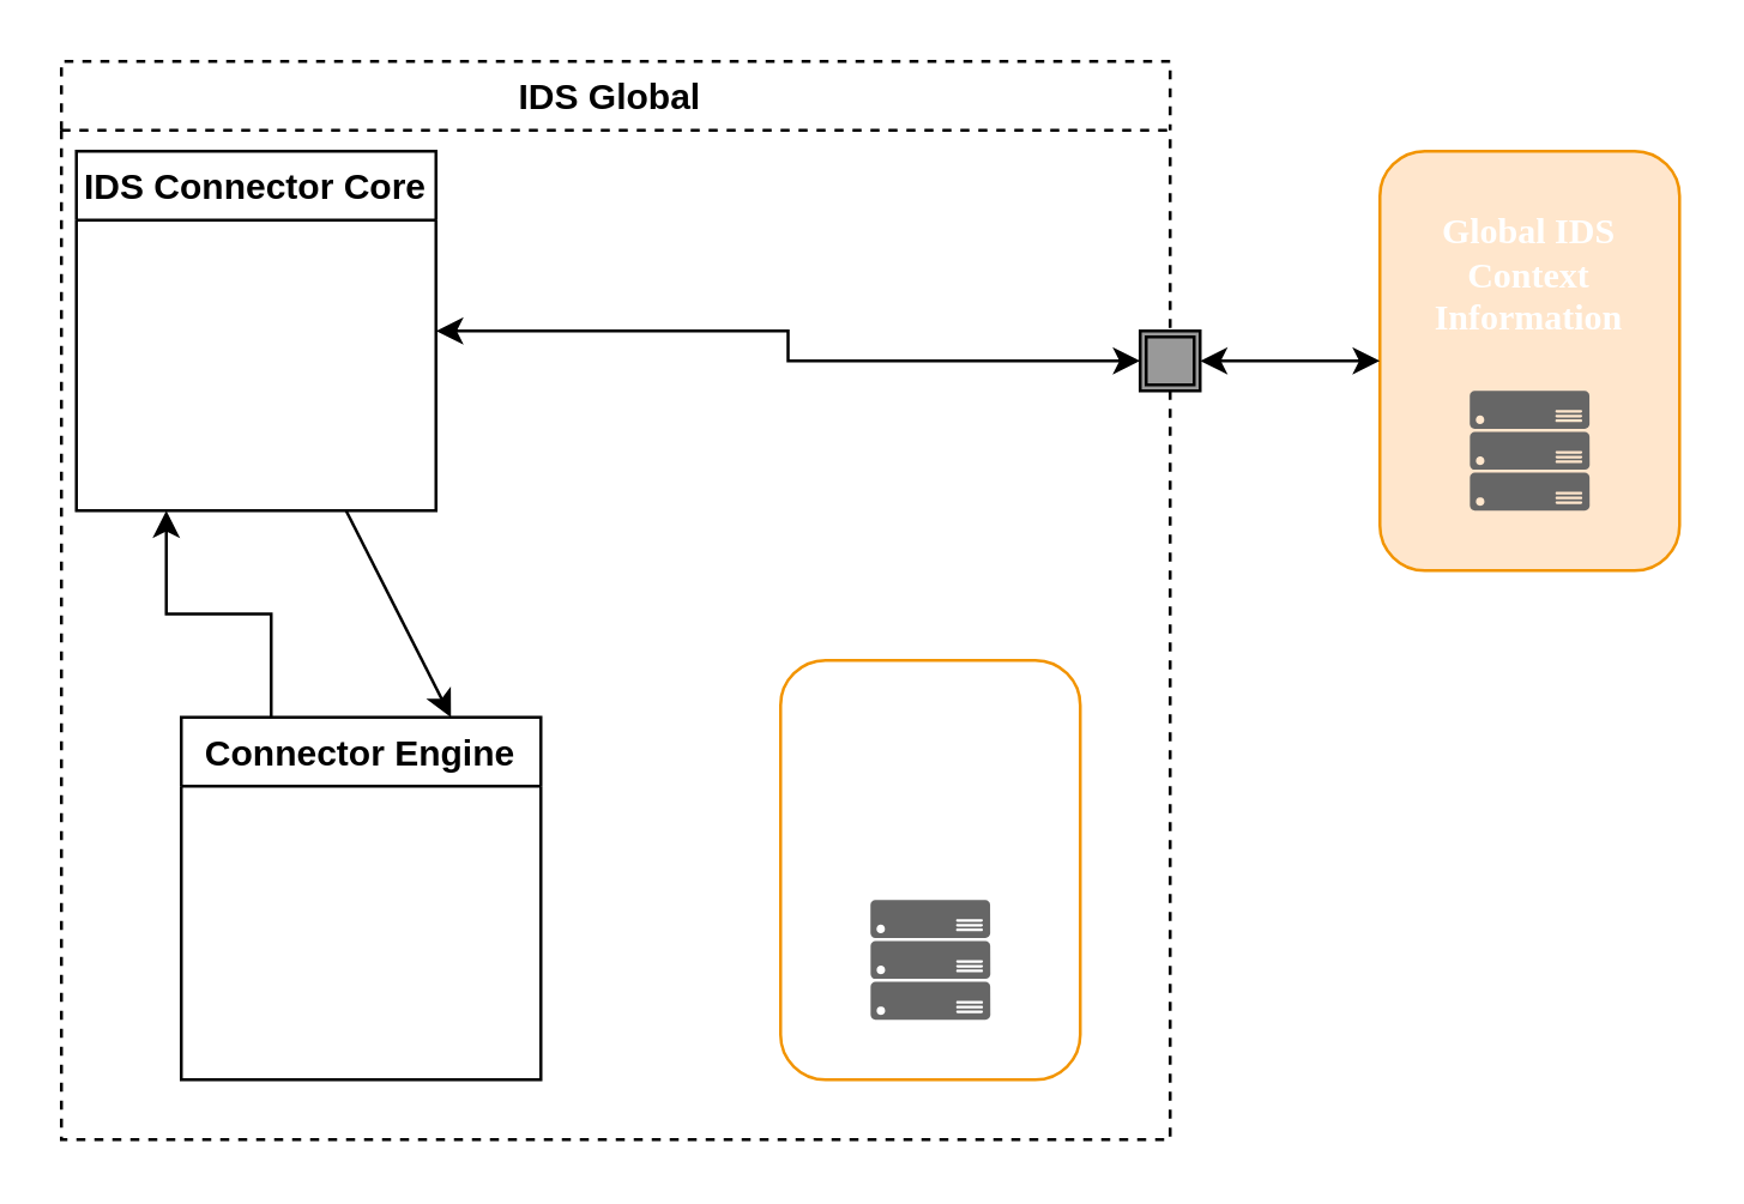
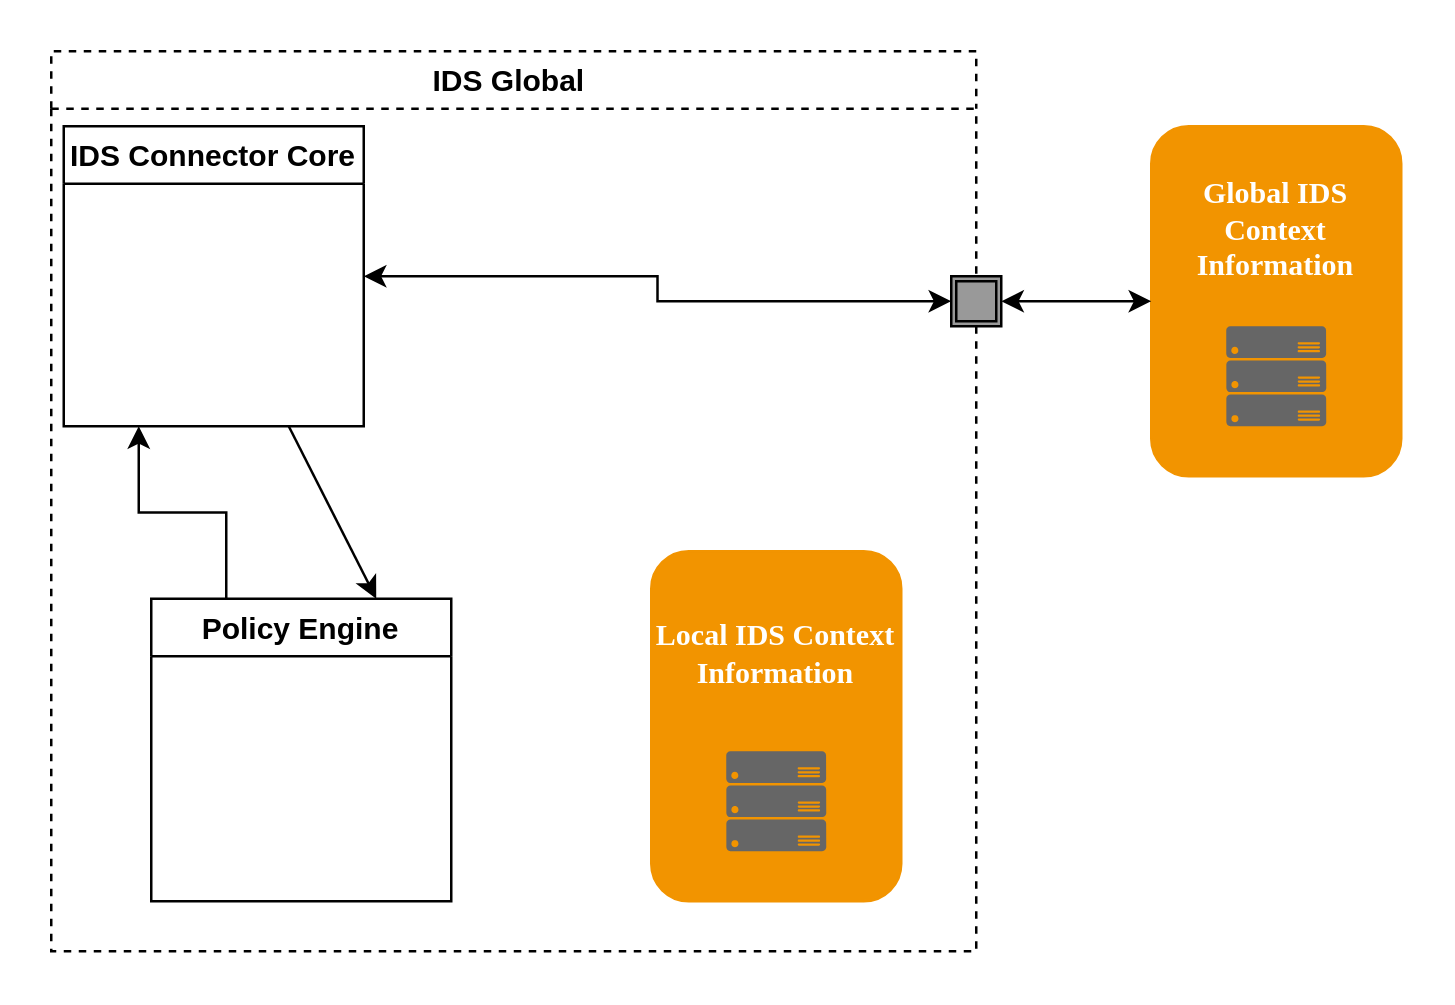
  <mxCell id="0" />
  <mxCell id="1" parent="0" />
  <mxCell id="2" value="IDS Global " style="swimlane;dashed=1;" parent="1" vertex="1"><mxGeometry x="20" y="20" width="370" height="360" as="geometry"><mxRectangle x="310" y="310" width="130" height="23" as="alternateBounds" /></mxGeometry></mxCell>
  <mxCell id="3" style="edgeStyle=orthogonalEdgeStyle;rounded=0;orthogonalLoop=1;jettySize=auto;html=1;exitX=0.25;exitY=0;exitDx=0;exitDy=0;entryX=0.25;entryY=1;entryDx=0;entryDy=0;" parent="2" source="4" target="5" edge="1"><mxGeometry relative="1" as="geometry" /></mxCell>
- <mxCell id="4" value="Connector Engine" style="swimlane;fontSize=12;startSize=23;" parent="2" vertex="1"><mxGeometry x="40" y="219" width="120" height="121" as="geometry" /></mxCell>
+ <mxCell id="4" value="Policy Engine" style="swimlane;fontSize=12;startSize=23;" parent="2" vertex="1"><mxGeometry x="40" y="219" width="120" height="121" as="geometry" /></mxCell>
  <mxCell id="5" value="IDS Connector Core" style="swimlane;startSize=23;" parent="2" vertex="1"><mxGeometry x="5" y="30" width="120" height="120" as="geometry" /></mxCell>
- <mxCell id="6" value="&lt;div&gt;&lt;b style=&quot;color: rgb(255 , 255 , 255) ; font-family: &amp;#34;verdana&amp;#34;&quot;&gt;Local IDS Context Information&lt;/b&gt;&lt;/div&gt;&lt;div&gt;&lt;b style=&quot;color: rgb(255 , 255 , 255) ; font-family: &amp;#34;verdana&amp;#34;&quot;&gt;&lt;br&gt;&lt;/b&gt;&lt;/div&gt;&lt;div&gt;&lt;b style=&quot;color: rgb(255 , 255 , 255) ; font-family: &amp;#34;verdana&amp;#34;&quot;&gt;&lt;br&gt;&lt;/b&gt;&lt;/div&gt;&lt;div&gt;&lt;b style=&quot;color: rgb(255 , 255 , 255) ; font-family: &amp;#34;verdana&amp;#34;&quot;&gt;&lt;br&gt;&lt;/b&gt;&lt;/div&gt;&lt;div&gt;&lt;b style=&quot;color: rgb(255 , 255 , 255) ; font-family: &amp;#34;verdana&amp;#34;&quot;&gt;&lt;br&gt;&lt;/b&gt;&lt;/div&gt;" style="rounded=1;whiteSpace=wrap;html=1;fillColor=#ffffff;strokeColor=#F29400;align=center;" parent="2" vertex="1"><mxGeometry x="240" y="200" width="100" height="140" as="geometry" /></mxCell>
+ <mxCell id="6" value="&lt;div&gt;&lt;b style=&quot;color: rgb(255 , 255 , 255) ; font-family: &amp;#34;verdana&amp;#34;&quot;&gt;Local IDS Context Information&lt;/b&gt;&lt;/div&gt;&lt;div&gt;&lt;b style=&quot;color: rgb(255 , 255 , 255) ; font-family: &amp;#34;verdana&amp;#34;&quot;&gt;&lt;br&gt;&lt;/b&gt;&lt;/div&gt;&lt;div&gt;&lt;b style=&quot;color: rgb(255 , 255 , 255) ; font-family: &amp;#34;verdana&amp;#34;&quot;&gt;&lt;br&gt;&lt;/b&gt;&lt;/div&gt;&lt;div&gt;&lt;b style=&quot;color: rgb(255 , 255 , 255) ; font-family: &amp;#34;verdana&amp;#34;&quot;&gt;&lt;br&gt;&lt;/b&gt;&lt;/div&gt;&lt;div&gt;&lt;b style=&quot;color: rgb(255 , 255 , 255) ; font-family: &amp;#34;verdana&amp;#34;&quot;&gt;&lt;br&gt;&lt;/b&gt;&lt;/div&gt;" style="rounded=1;whiteSpace=wrap;html=1;fillColor=#F29400;strokeColor=#F29400;align=center;" parent="2" vertex="1"><mxGeometry x="240" y="200" width="100" height="140" as="geometry" /></mxCell>
  <mxCell id="7" value="" style="sketch=0;aspect=fixed;pointerEvents=1;shadow=0;dashed=0;html=1;strokeColor=none;labelPosition=center;verticalLabelPosition=bottom;verticalAlign=top;align=center;fillColor=#666666;shape=mxgraph.azure.server_rack" parent="2" vertex="1"><mxGeometry x="270" y="280" width="40" height="40" as="geometry" /></mxCell>
  <mxCell id="8" value="" style="endArrow=classic;html=1;rounded=0;exitX=0.75;exitY=1;exitDx=0;exitDy=0;entryX=0.75;entryY=0;entryDx=0;entryDy=0;" parent="2" source="5" target="4" edge="1"><mxGeometry width="50" height="50" relative="1" as="geometry"><mxPoint x="240" y="270" as="sourcePoint" /><mxPoint x="290" y="220" as="targetPoint" /></mxGeometry></mxCell>
- <mxCell id="9" value="&lt;div&gt;&lt;b style=&quot;color: rgb(255 , 255 , 255) ; font-family: &amp;#34;verdana&amp;#34;&quot;&gt;Global IDS Context Information&lt;/b&gt;&lt;/div&gt;&lt;div&gt;&lt;b style=&quot;color: rgb(255 , 255 , 255) ; font-family: &amp;#34;verdana&amp;#34;&quot;&gt;&lt;br&gt;&lt;/b&gt;&lt;/div&gt;&lt;div&gt;&lt;b style=&quot;color: rgb(255 , 255 , 255) ; font-family: &amp;#34;verdana&amp;#34;&quot;&gt;&lt;br&gt;&lt;/b&gt;&lt;/div&gt;&lt;div&gt;&lt;b style=&quot;color: rgb(255 , 255 , 255) ; font-family: &amp;#34;verdana&amp;#34;&quot;&gt;&lt;br&gt;&lt;/b&gt;&lt;/div&gt;&lt;div&gt;&lt;b style=&quot;color: rgb(255 , 255 , 255) ; font-family: &amp;#34;verdana&amp;#34;&quot;&gt;&lt;br&gt;&lt;/b&gt;&lt;/div&gt;" style="rounded=1;whiteSpace=wrap;html=1;fillColor=#ffe6cc;strokeColor=#F29400;align=center;" parent="1" vertex="1"><mxGeometry x="460" y="50" width="100" height="140" as="geometry" /></mxCell>
+ <mxCell id="9" value="&lt;div&gt;&lt;b style=&quot;color: rgb(255 , 255 , 255) ; font-family: &amp;#34;verdana&amp;#34;&quot;&gt;Global IDS Context Information&lt;/b&gt;&lt;/div&gt;&lt;div&gt;&lt;b style=&quot;color: rgb(255 , 255 , 255) ; font-family: &amp;#34;verdana&amp;#34;&quot;&gt;&lt;br&gt;&lt;/b&gt;&lt;/div&gt;&lt;div&gt;&lt;b style=&quot;color: rgb(255 , 255 , 255) ; font-family: &amp;#34;verdana&amp;#34;&quot;&gt;&lt;br&gt;&lt;/b&gt;&lt;/div&gt;&lt;div&gt;&lt;b style=&quot;color: rgb(255 , 255 , 255) ; font-family: &amp;#34;verdana&amp;#34;&quot;&gt;&lt;br&gt;&lt;/b&gt;&lt;/div&gt;&lt;div&gt;&lt;b style=&quot;color: rgb(255 , 255 , 255) ; font-family: &amp;#34;verdana&amp;#34;&quot;&gt;&lt;br&gt;&lt;/b&gt;&lt;/div&gt;" style="rounded=1;whiteSpace=wrap;html=1;fillColor=#F29400;strokeColor=#F29400;align=center;" parent="1" vertex="1"><mxGeometry x="460" y="50" width="100" height="140" as="geometry" /></mxCell>
  <mxCell id="10" value="" style="sketch=0;aspect=fixed;pointerEvents=1;shadow=0;dashed=0;html=1;strokeColor=none;labelPosition=center;verticalLabelPosition=bottom;verticalAlign=top;align=center;fillColor=#666666;shape=mxgraph.azure.server_rack" parent="1" vertex="1"><mxGeometry x="490" y="130" width="40" height="40" as="geometry" /></mxCell>
  <mxCell id="11" style="edgeStyle=orthogonalEdgeStyle;rounded=0;orthogonalLoop=1;jettySize=auto;html=1;exitX=1;exitY=0.5;exitDx=0;exitDy=0;startArrow=none;startFill=1;entryX=0;entryY=0.5;entryDx=0;entryDy=0;" parent="1" source="12" target="12" edge="1"><mxGeometry relative="1" as="geometry" /></mxCell>
  <mxCell id="12" value="" style="shape=ext;double=1;whiteSpace=wrap;html=1;aspect=fixed;fillColor=#999999;" parent="1" vertex="1"><mxGeometry x="380" y="110" width="20" height="20" as="geometry" /></mxCell>
  <mxCell id="13" value="" style="edgeStyle=orthogonalEdgeStyle;rounded=0;orthogonalLoop=1;jettySize=auto;html=1;exitX=1;exitY=0.5;exitDx=0;exitDy=0;startArrow=classic;startFill=1;endArrow=classic;entryX=0;entryY=0.5;entryDx=0;entryDy=0;endFill=1;" parent="1" source="5" target="12" edge="1"><mxGeometry relative="1" as="geometry"><mxPoint x="180" y="120" as="sourcePoint" /><mxPoint x="310" y="180" as="targetPoint" /></mxGeometry></mxCell>
  <mxCell id="14" value="" style="edgeStyle=orthogonalEdgeStyle;rounded=0;orthogonalLoop=1;jettySize=auto;html=1;exitX=1;exitY=0.5;exitDx=0;exitDy=0;startArrow=classic;startFill=1;endArrow=classic;entryX=0;entryY=0.5;entryDx=0;entryDy=0;endFill=1;" parent="1" source="12" target="9" edge="1"><mxGeometry relative="1" as="geometry"><mxPoint x="190" y="130" as="sourcePoint" /><mxPoint x="390" y="130" as="targetPoint" /></mxGeometry></mxCell>
